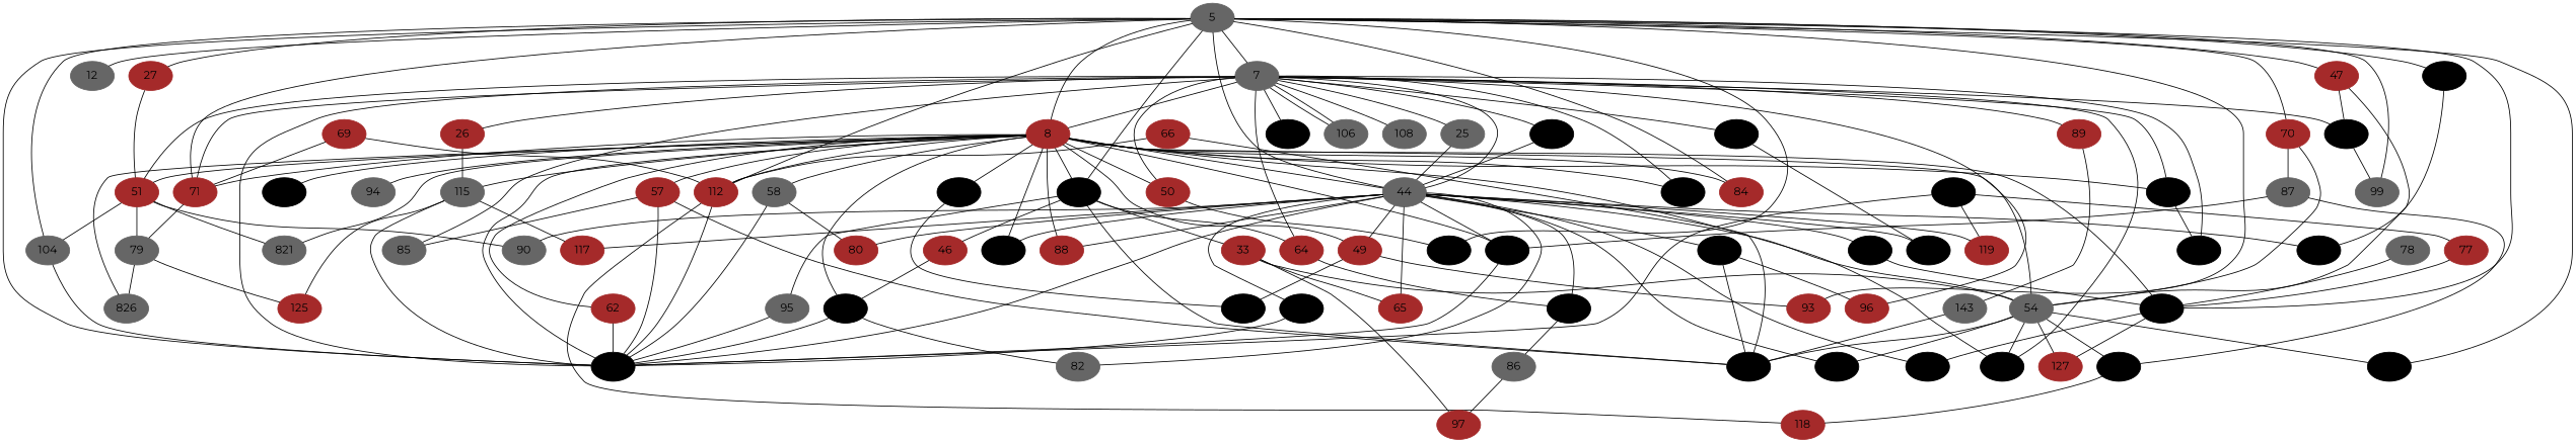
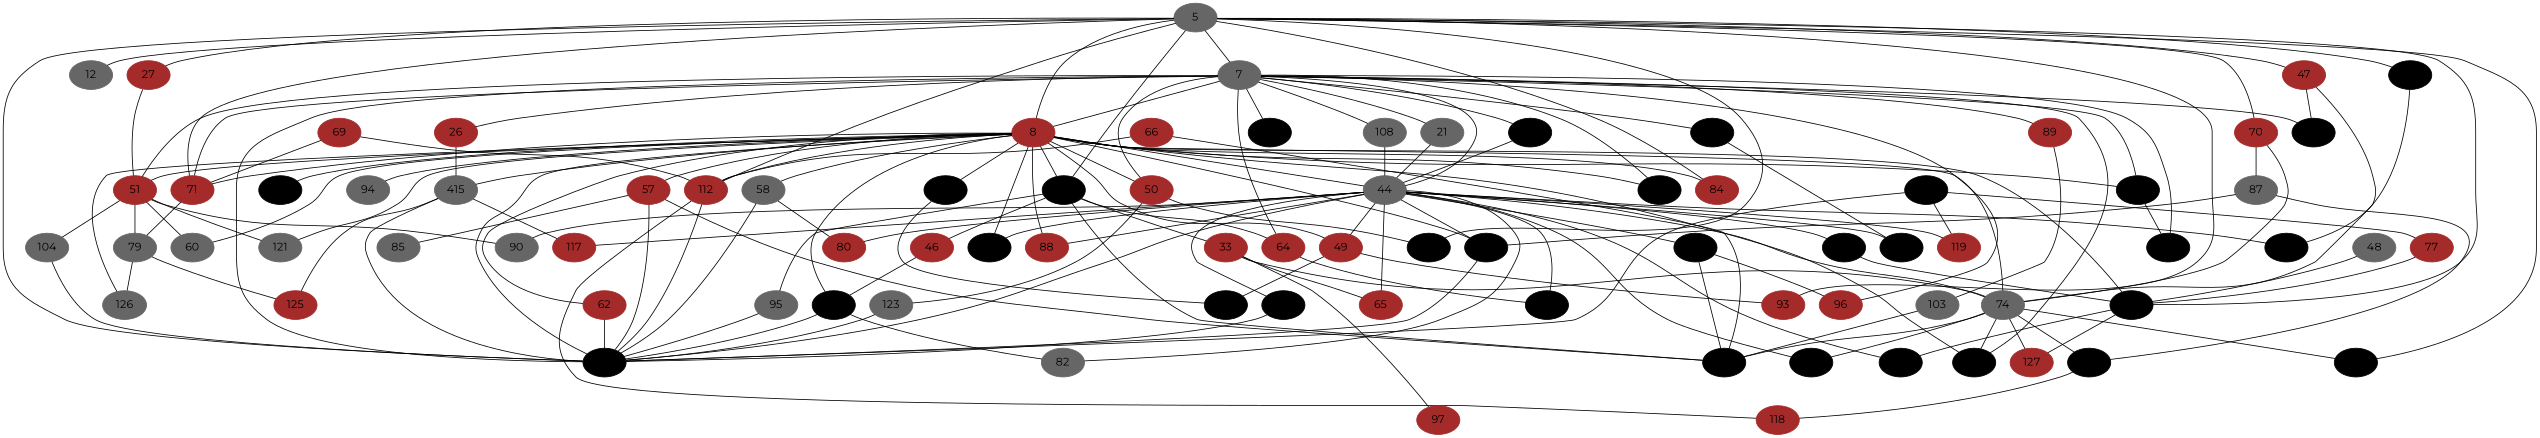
  graph {
    fontname=Montserrat
    node [color=brown fontname=Montserrat style=filled]
    edge [fontname=Montserrat]
    5 [color=gray40 super="+4"]
    7 [color=gray40 super="+6"]
    8 [super="+3"]
    12 [color=gray40]
    27
    32 [color=black super="+17"]
    44 [color=gray40 super="+34+9"]
    47 [super="+39"]
    61 [color=black]
    70
    71 [super="+24"]
    84
    93
-   99 [color=gray40]
    102 [color=black]
    104 [color=gray40 super="+35"]
    107 [color=black super="+23+31"]
    110 [color=black]
    112 [super="+41+42"]
    124 [color=black super="+45+10"]
    20 [color=black]
-   25 [color=gray40]
+   25 [color=gray40 label=21]
    26
    50 [super="+48"]
    51 [super="+38"]
    64
    72 [color=black super="+54"]
    81 [color=black super="+55"]
    85 [color=gray40]
    89
    92 [color=black]
    96
    100 [color=black super="+40+21"]
    101 [color=black]
-   106 [color=gray40]
    108 [color=gray40]
    111 [color=black]
    114 [color=black]
    11 [color=black]
    49
    57
    58 [color=gray40]
+   60 [color=gray40]
    62
-   74 [color=gray40 super="+36+56+52" label=54]
+   74 [color=gray40 super="+36+56+52"]
    76 [color=black super="+30"]
    83 [color=black]
    88
    91 [color=black super="+59"]
    94 [color=gray40]
-   115 [color=gray40 super="+22"]
-   121 [color=gray40 label=821]
-   126 [color=gray40 label=826]
+   115 [color=gray40 super="+22" label=415]
+   121 [color=gray40]
+   126 [color=gray40]
    128 [color=black super="+16"]
    33
    46
    95 [color=gray40]
    122 [color=black super="+43"]
    65
    53 [color=black]
    63 [color=black]
    68 [color=black]
    73 [color=black]
    80
    82 [color=gray40]
    90 [color=gray40]
    109 [color=black]
    113 [color=black]
    116 [color=black]
    117
    119
    120 [color=black]
    87 [color=gray40]
    79 [color=gray40]
-   86 [color=gray40]
    97
    127
    118
-   103 [color=gray40 label=143]
+   123 [color=gray40]
+   103 [color=gray40]
    98 [color=black]
    105 [color=black]
    125
    66
-   78 [color=gray40]
+   78 [color=gray40 label=48]
    69
    75 [color=black]
    77
    5 -- 7 [weight=4]
    5 -- 8 [weight=4]
    5 -- 12 [weight=2]
    5 -- 27
    5 -- 32 [weight=2]
-   5 -- 44 [weight=5]
+   108 -- 44 [weight=5]
    5 -- 47 [weight=2]
    5 -- 61
    5 -- 70
    5 -- 71
    5 -- 84
    5 -- 93
-   5 -- 99
    5 -- 102
-   5 -- 104
    5 -- 107
    5 -- 110
    5 -- 112
    5 -- 124 [weight=4]
    7 -- 8 [weight=4]
    7 -- 44 [weight=4]
    7 -- 71
    7 -- 124 [weight=5]
    7 -- 20
    7 -- 25
    7 -- 26
    7 -- 50 [weight=4]
    7 -- 51 [weight=3]
    7 -- 64
    7 -- 72 [weight=2]
    7 -- 81
-   7 -- 85
    7 -- 89 [weight=2]
    7 -- 92
    7 -- 96
    7 -- 100 [weight=2]
    7 -- 101 [weight=2]
-   7 -- 106
-   7 -- 106
    7 -- 108
    7 -- 111
    7 -- 114
    8 -- 32
    8 -- 44 [weight=5]
    8 -- 71
    8 -- 84
    8 -- 107 [weight=3]
    8 -- 112 [weight=2]
    8 -- 124 [weight=5]
    8 -- 50
    8 -- 51
    8 -- 81
    8 -- 100 [weight=3]
    8 -- 114
    8 -- 11 [weight=2]
    8 -- 49
    8 -- 57
    8 -- 58
+   8 -- 60
    8 -- 62
    8 -- 74 [weight=6]
    8 -- 76
    8 -- 83 [weight=2]
    8 -- 88
    8 -- 91
    8 -- 94
    8 -- 115 [weight=2]
    8 -- 121
    8 -- 126
    8 -- 128 [weight=2]
    27 -- 51
    32 -- 64
    32 -- 33
    32 -- 46
    32 -- 95
    32 -- 122
    44 -- 124 [weight=4]
    44 -- 49
    44 -- 74
    44 -- 88
    44 -- 91 [weight=2]
    44 -- 128
    44 -- 65
    44 -- 53
    44 -- 63
    44 -- 68
    44 -- 73
    44 -- 80
    44 -- 82
    44 -- 90
    44 -- 109
    44 -- 113
    44 -- 116
    44 -- 117
    44 -- 119
    44 -- 120
    47 -- 72
    47 -- 74
    61 -- 116
    70 -- 74
    70 -- 87
    71 -- 79
    104 -- 124
    107 -- 113
    107 -- 127
    112 -- 124
    112 -- 118
    20 -- 44
    25 -- 44
    26 -- 115
    50 -- 102
+   50 -- 123
    51 -- 104
+   51 -- 60
    51 -- 121
    51 -- 90
    51 -- 79
    64 -- 73
-   72 -- 99
    89 -- 103
    92 -- 120
    100 -- 111
    11 -- 98
    49 -- 93
    49 -- 98
    57 -- 124
    57 -- 85
    57 -- 122
    58 -- 124
    58 -- 80
    62 -- 124
    74 -- 110
    74 -- 81
    74 -- 122
    74 -- 109
    74 -- 127
    74 -- 105
    76 -- 124 [weight=2]
    76 -- 82
    91 -- 124
    115 -- 124
    115 -- 117
    115 -- 125
    33 -- 74
    33 -- 65
    33 -- 97
    46 -- 76
    95 -- 124
    53 -- 124
    63 -- 96
    63 -- 122
    68 -- 107
-   73 -- 86
    87 -- 91
    87 -- 105
    79 -- 126
    79 -- 125
-   86 -- 97
+   123 -- 124
    103 -- 122
    105 -- 118
    66 -- 112
    66 -- 122
    78 -- 107
    69 -- 71
    69 -- 112
    75 -- 124 [weight=2]
    75 -- 119
    75 -- 77
    77 -- 107
  }
